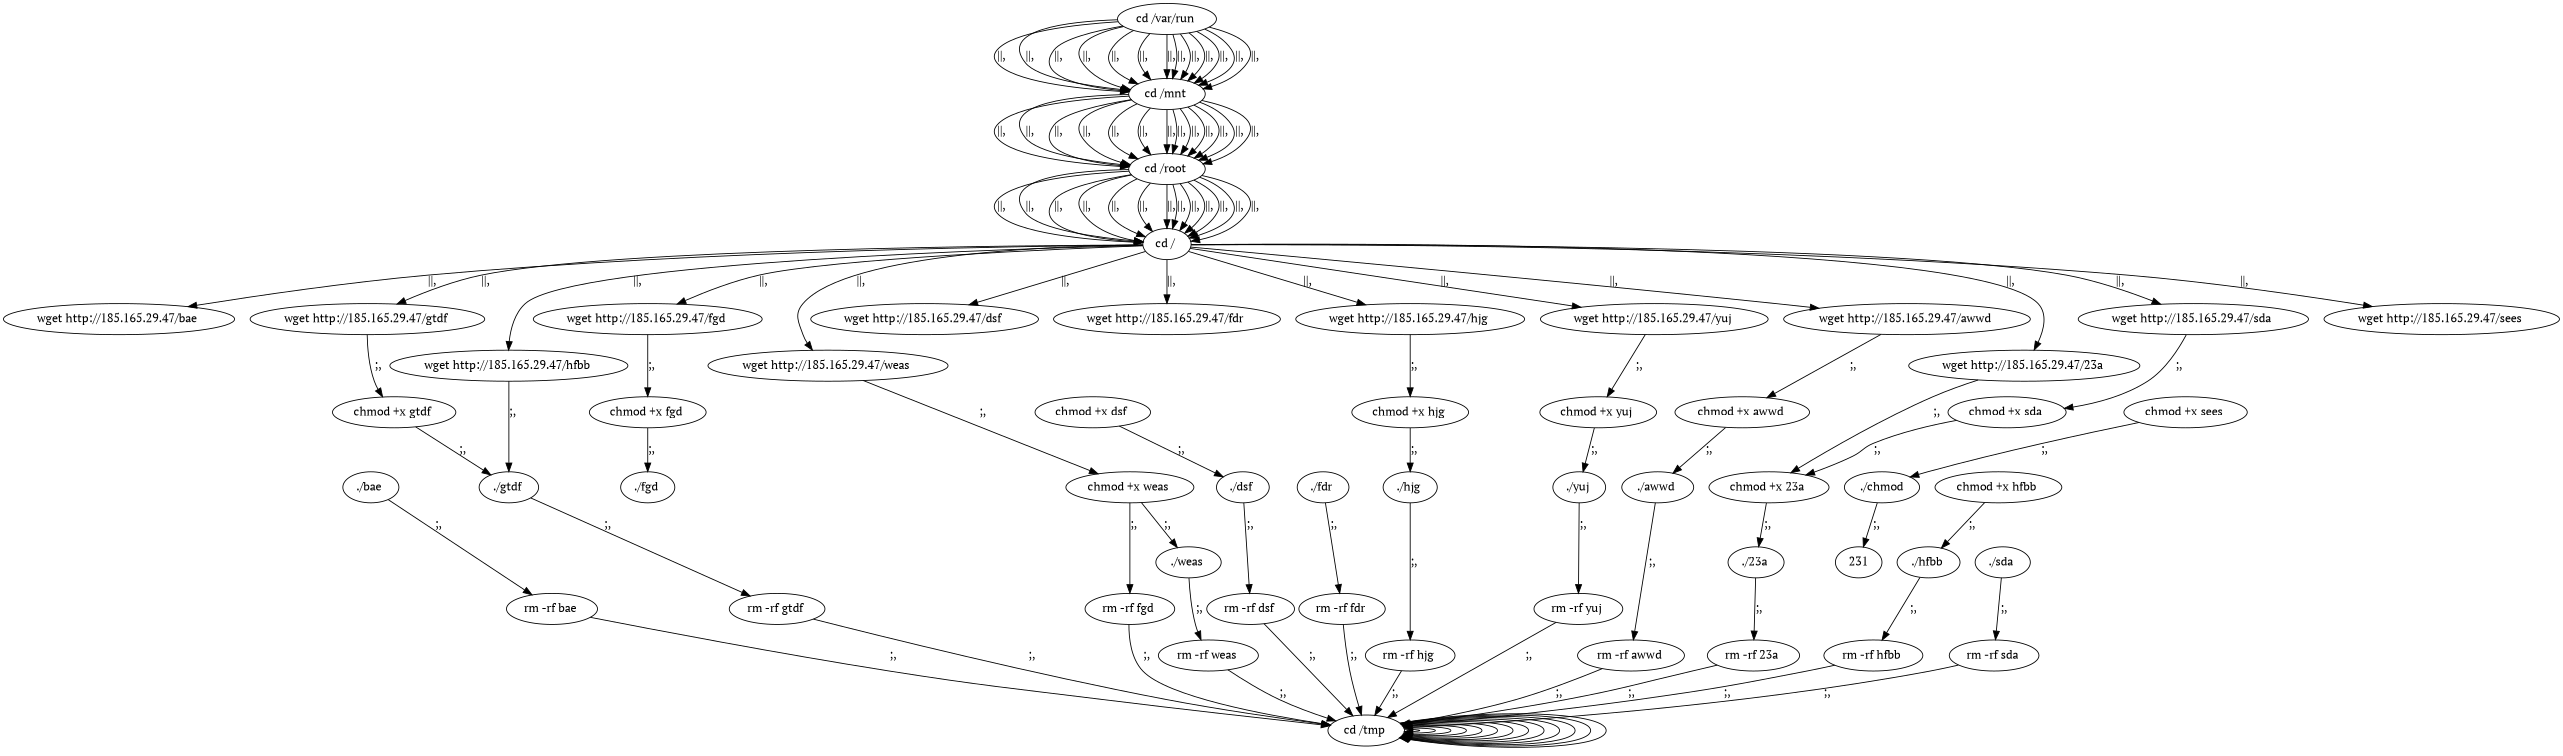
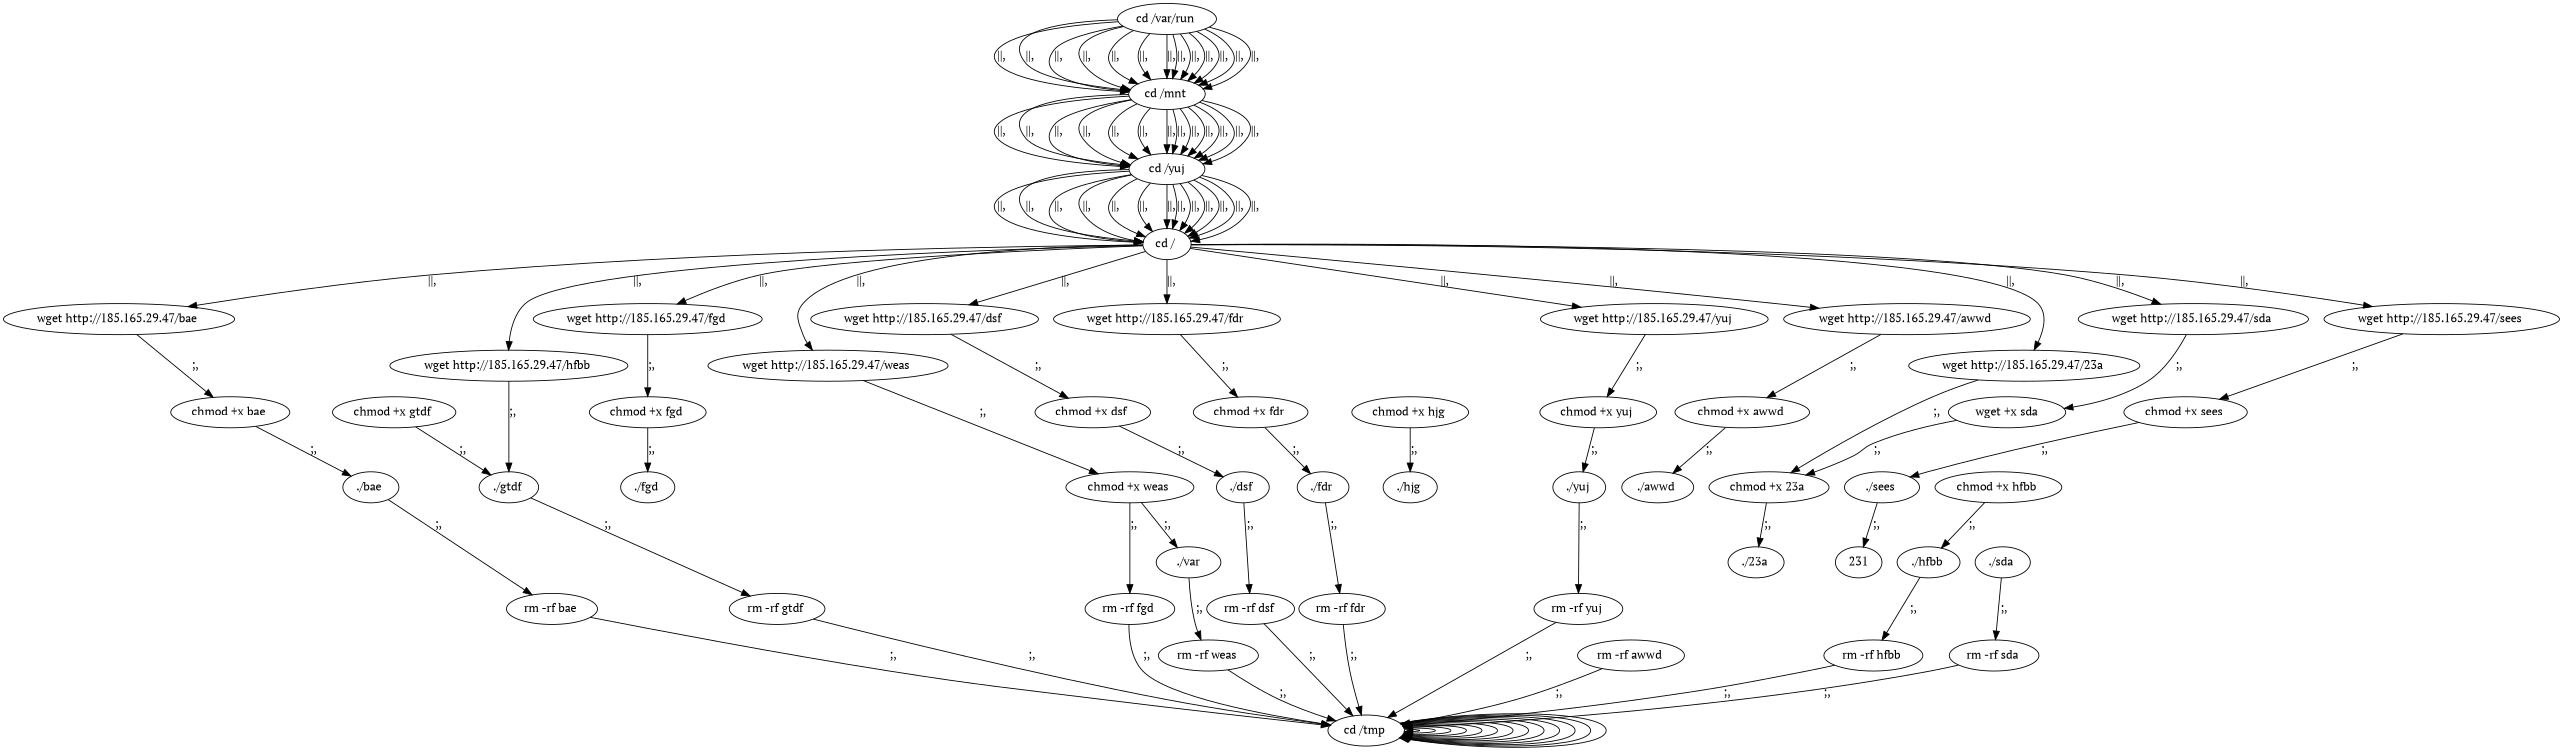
  digraph {
    fontname="PT Serif"
    node [fontname="PT Serif"]
    edge [fontname="PT Serif"]
    n1 [label="cd /tmp "]
    n2 [label="cd /var/run "]
    n3 [label="cd /mnt "]
-   n4 [label="cd /root "]
+   n4 [label="cd /yuj"]
    n5 [label="cd / "]
    n6 [label="wget http://185.165.29.47/bae "]
-   n7 [label="wget http://185.165.29.47/gtdf "]
    n8 [label="wget http://185.165.29.47/hfbb "]
    n9 [label="wget http://185.165.29.47/fgd "]
    n10 [label="wget http://185.165.29.47/weas "]
    n11 [label="wget http://185.165.29.47/dsf "]
    n12 [label="wget http://185.165.29.47/fdr "]
-   n13 [label="wget http://185.165.29.47/hjg "]
    n14 [label="wget http://185.165.29.47/yuj "]
    n15 [label="wget http://185.165.29.47/awwd "]
    n16 [label="wget http://185.165.29.47/23a "]
    n17 [label="wget http://185.165.29.47/sda "]
    n18 [label="wget http://185.165.29.47/sees "]
+   n19 [label="chmod +x bae "]
    n20 [label="chmod +x gtdf "]
    n21 [label="./gtdf "]
    n22 [label="chmod +x fgd "]
    n23 [label="chmod +x weas "]
    n24 [label="chmod +x dsf "]
+   n25 [label="chmod +x fdr "]
    n26 [label="chmod +x hjg "]
    n27 [label="chmod +x yuj "]
    n28 [label="chmod +x awwd "]
    n29 [label="chmod +x 23a "]
-   n30 [label="chmod +x sda "]
+   n30 [label="wget +x sda"]
    n31 [label="chmod +x sees "]
    n32 [label="./bae "]
    n33 [label="rm -rf bae "]
    n34 [label="rm -rf gtdf "]
    n35 [label="chmod +x hfbb "]
    n36 [label="./hfbb "]
    n37 [label="rm -rf hfbb "]
    n38 [label="./fgd "]
    n39 [label="rm -rf fgd "]
-   n40 [label="./weas "]
+   n40 [label="./var"]
    n41 [label="rm -rf weas "]
    n42 [label="./dsf "]
    n43 [label="rm -rf dsf "]
    n44 [label="./fdr "]
    n45 [label="rm -rf fdr "]
    n46 [label="./hjg "]
-   n47 [label="rm -rf hjg "]
    n48 [label="./yuj "]
    n49 [label="rm -rf yuj "]
    n50 [label="./awwd "]
    n51 [label="rm -rf awwd "]
    n52 [label="./23a "]
-   n53 [label="rm -rf 23a "]
    n54 [label="./sda "]
    n55 [label="rm -rf sda "]
-   n56 [label="./chmod"]
+   n56 [label="./sees "]
    231
    n1 -> n1
    n1 -> n1
    n1 -> n1
    n1 -> n1
    n1 -> n1
    n1 -> n1
    n1 -> n1
    n1 -> n1
    n1 -> n1
    n1 -> n1
    n1 -> n1
    n1 -> n1
    n1 -> n1
    n2 -> n3 [label="||,"]
    n2 -> n3 [label="||,"]
    n2 -> n3 [label="||,"]
    n2 -> n3 [label="||,"]
    n2 -> n3 [label="||,"]
    n2 -> n3 [label="||,"]
    n2 -> n3 [label="||,"]
    n2 -> n3 [label="||,"]
    n2 -> n3 [label="||,"]
    n2 -> n3 [label="||,"]
    n2 -> n3 [label="||,"]
    n2 -> n3 [label="||,"]
    n2 -> n3 [label="||,"]
    n3 -> n4 [label="||,"]
    n3 -> n4 [label="||,"]
    n3 -> n4 [label="||,"]
    n3 -> n4 [label="||,"]
    n3 -> n4 [label="||,"]
    n3 -> n4 [label="||,"]
    n3 -> n4 [label="||,"]
    n3 -> n4 [label="||,"]
    n3 -> n4 [label="||,"]
    n3 -> n4 [label="||,"]
    n3 -> n4 [label="||,"]
    n3 -> n4 [label="||,"]
    n3 -> n4 [label="||,"]
    n4 -> n5 [label="||,"]
    n4 -> n5 [label="||,"]
    n4 -> n5 [label="||,"]
    n4 -> n5 [label="||,"]
    n4 -> n5 [label="||,"]
    n4 -> n5 [label="||,"]
    n4 -> n5 [label="||,"]
    n4 -> n5 [label="||,"]
    n4 -> n5 [label="||,"]
    n4 -> n5 [label="||,"]
    n4 -> n5 [label="||,"]
    n4 -> n5 [label="||,"]
    n4 -> n5 [label="||,"]
    n5 -> n6 [label="||,"]
-   n5 -> n7 [label="||,"]
    n5 -> n8 [label="||,"]
    n5 -> n9 [label="||,"]
    n5 -> n10 [label="||,"]
    n5 -> n11 [label="||,"]
    n5 -> n12 [label="||,"]
-   n5 -> n13 [label="||,"]
    n5 -> n14 [label="||,"]
    n5 -> n15 [label="||,"]
    n5 -> n16 [label="||,"]
    n5 -> n17 [label="||,"]
    n5 -> n18 [label="||,"]
-   n7 -> n20 [label=";,"]
+   n6 -> n19 [label=";,"]
    n8 -> n21 [label=";,"]
    n9 -> n22 [label=";,"]
    n10 -> n23 [label=";,"]
-   n13 -> n26 [label=";,"]
+   n11 -> n24 [label=";,"]
+   n12 -> n25 [label=";,"]
    n14 -> n27 [label=";,"]
    n15 -> n28 [label=";,"]
    n16 -> n29 [label=";,"]
    n17 -> n30 [label=";,"]
+   n18 -> n31 [label=";,"]
+   n19 -> n32 [label=";,"]
    n20 -> n21 [label=";,"]
    n21 -> n34 [label=";,"]
    n22 -> n38 [label=";,"]
    n23 -> n39 [label=";,"]
    n23 -> n40 [label=";,"]
    n24 -> n42 [label=";,"]
+   n25 -> n44 [label=";,"]
    n26 -> n46 [label=";,"]
    n27 -> n48 [label=";,"]
    n28 -> n50 [label=";,"]
    n29 -> n52 [label=";,"]
    n30 -> n29 [label=";,"]
    n31 -> n56 [label=";,"]
    n32 -> n33 [label=";,"]
    n33 -> n1 [label=";,"]
    n34 -> n1 [label=";,"]
    n35 -> n36 [label=";,"]
    n36 -> n37 [label=";,"]
    n37 -> n1 [label=";,"]
    n39 -> n1 [label=";,"]
    n40 -> n41 [label=";,"]
    n41 -> n1 [label=";,"]
    n42 -> n43 [label=";,"]
    n43 -> n1 [label=";,"]
    n44 -> n45 [label=";,"]
    n45 -> n1 [label=";,"]
-   n46 -> n47 [label=";,"]
-   n47 -> n1 [label=";,"]
    n48 -> n49 [label=";,"]
    n49 -> n1 [label=";,"]
-   n50 -> n51 [label=";,"]
    n51 -> n1 [label=";,"]
-   n52 -> n53 [label=";,"]
-   n53 -> n1 [label=";,"]
    n54 -> n55 [label=";,"]
    n55 -> n1 [label=";,"]
    n56 -> 231 [label=";,"]
  }
